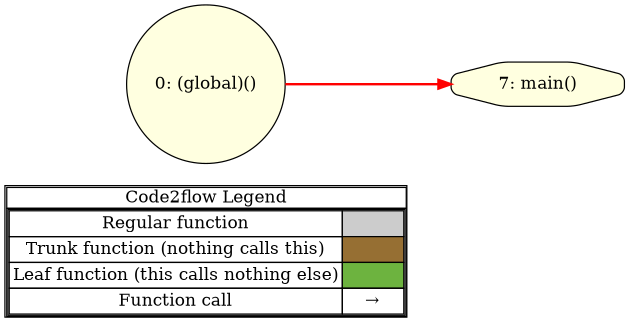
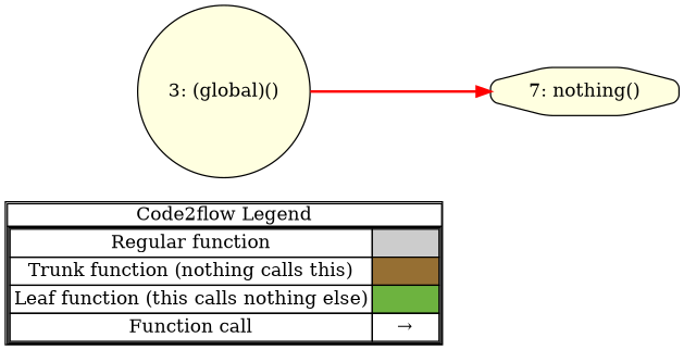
  digraph {
    concentrate=true
    rankdir=LR
    splines=ortho
    node [fillcolor=lightyellow style="rounded,filled"]
    n1 [label=<         <table cellspacing="0" cellpadding="0" border="1"><tr><td>Code2flow Legend</td></tr><tr><td>         <table cellspacing="0">         <tr><td>Regular function</td><td width="50px" bgcolor='#cccccc'></td></tr>         <tr><td>Trunk function (nothing calls this)</td><td bgcolor='#966F33'></td></tr>         <tr><td>Leaf function (this calls nothing else)</td><td bgcolor='#6db33f'></td></tr>         <tr><td>Function call</td><td><font color='black'>&#8594;</font></td></tr>         </table></td></tr></table>         > margin=0 shape=none fillcolor="" style=""]
-   n2 [label="0: (global)()" shape=circle]
-   n3 [label="7: main()" shape=octagon]
+   n2 [label="3: (global)()" shape=circle]
+   n3 [label="7: nothing()" shape=octagon]
    subgraph sub_1 {
      label=legend
      rank=min
      n1
    }
    subgraph sub_2 {
      label="File: main"
      style=dotted
      n2
      n3
    }
    n2 -> n3 [color=red penwidth=2]
  }
